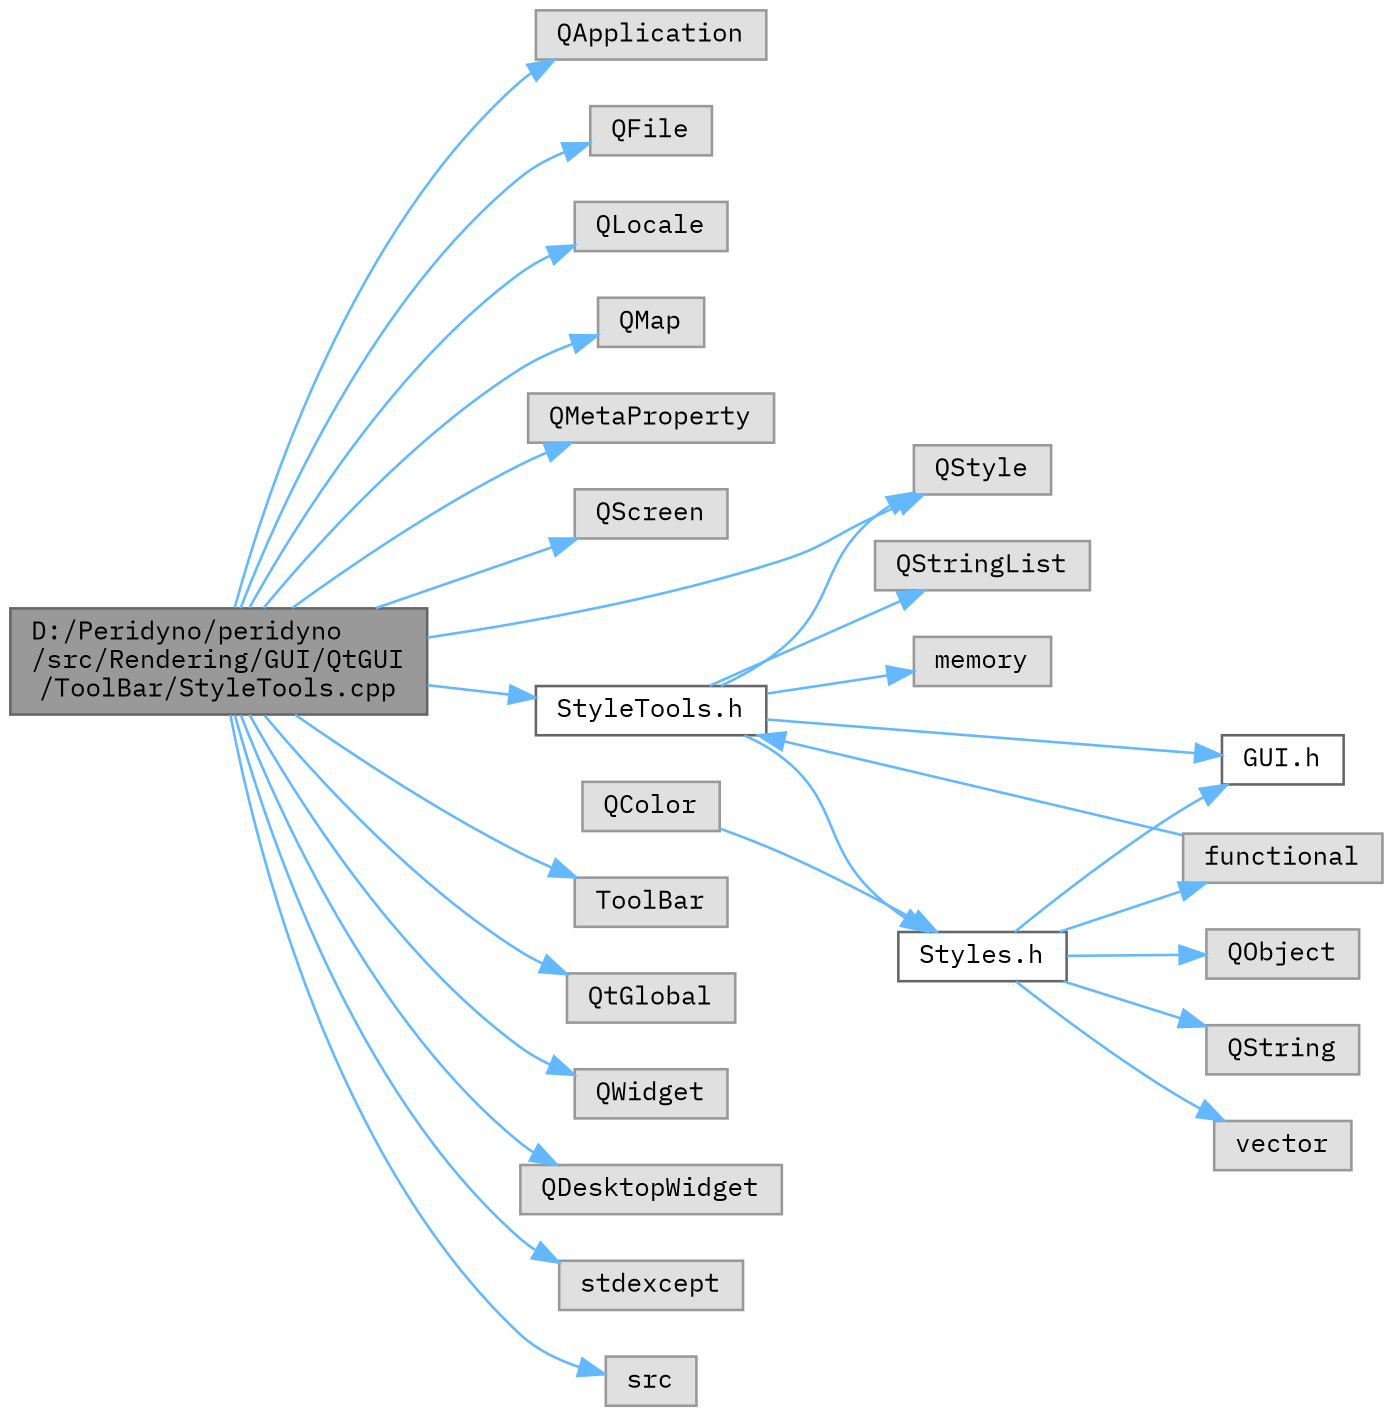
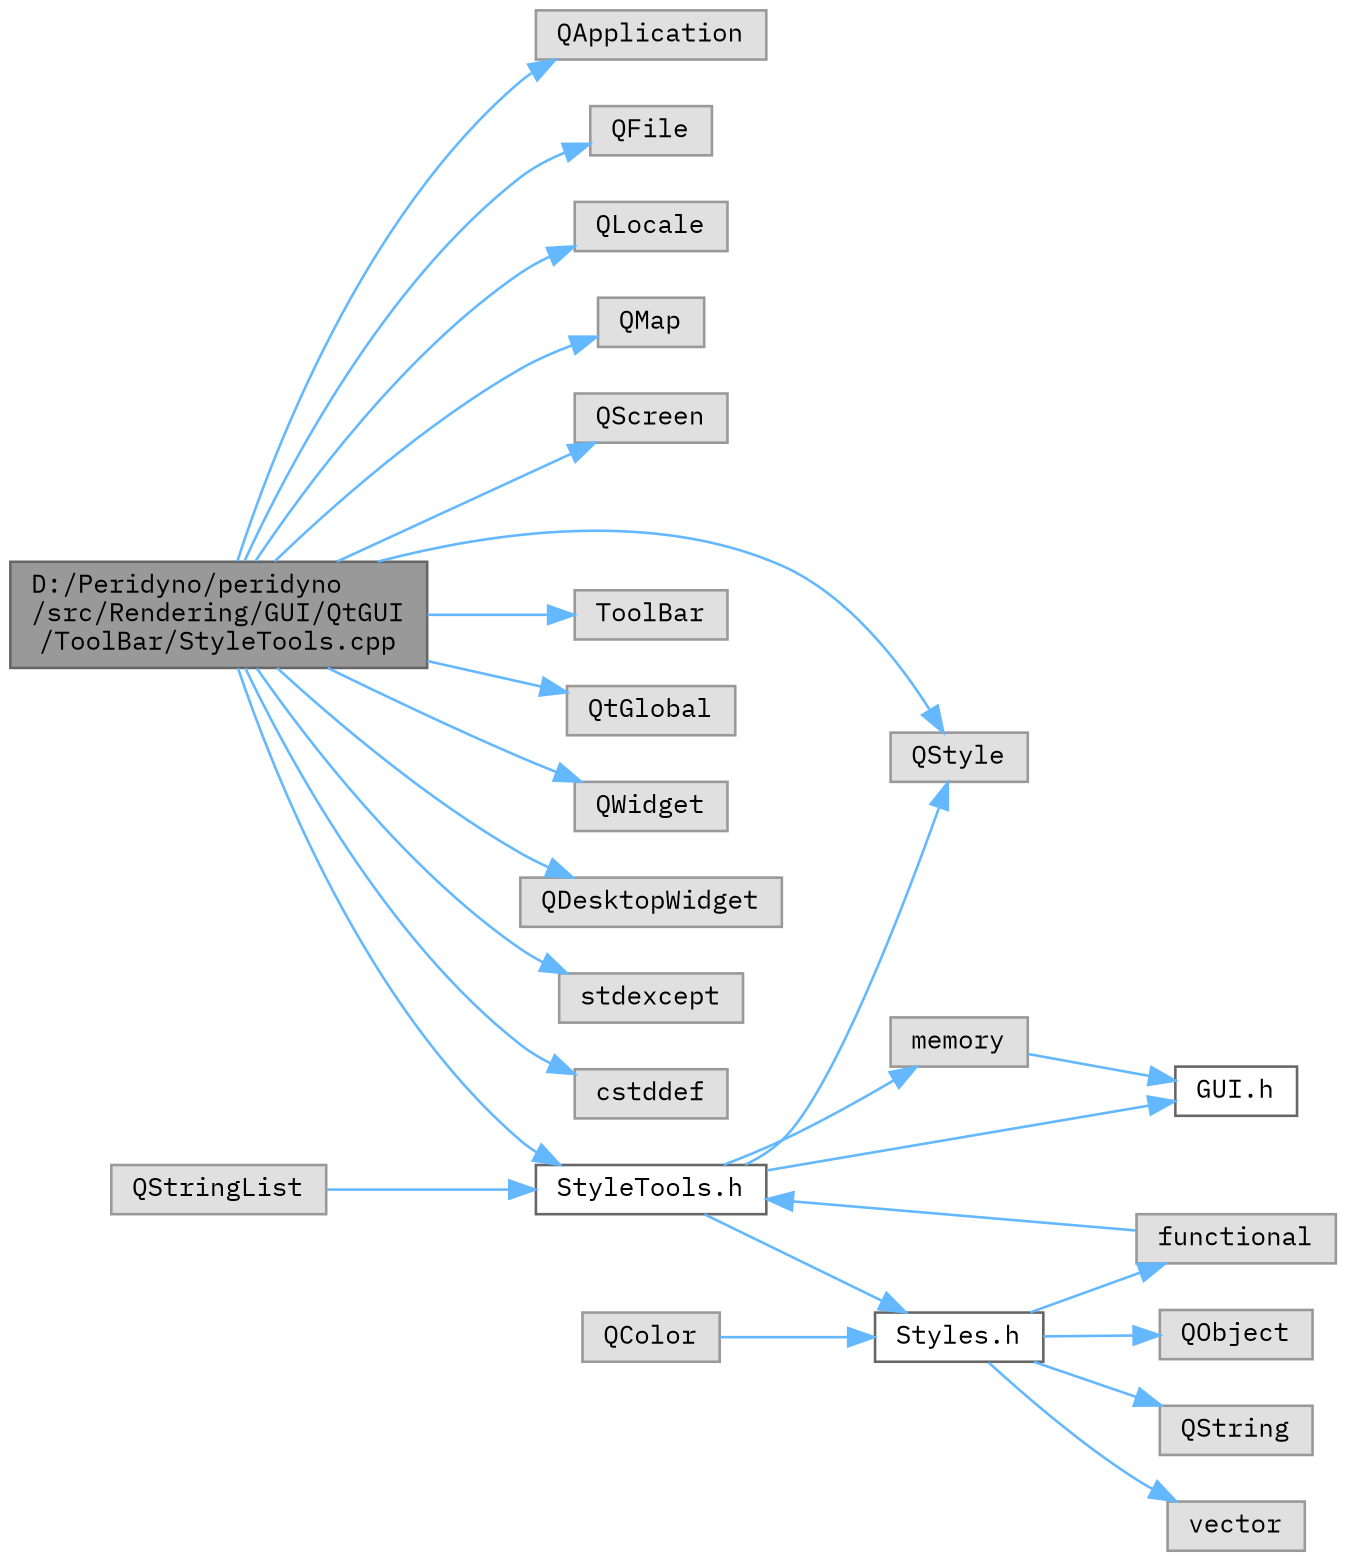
  digraph {
    fontname="IBM Plex Mono"
    rankdir=LR
    node [color=grey60 fillcolor="#E0E0E0" fontname="IBM Plex Mono" fontsize=10 shape=box style=filled]
    edge [color=steelblue1 fontname="IBM Plex Mono" fontsize=10 labelfontname=Helvetica labelfontsize=10 style=solid]
    n1 [color=gray40 fillcolor=grey60 fontcolor=black height=0.2 label="D:/Peridyno/peridyno\l/src/Rendering/GUI/QtGUI\l/ToolBar/StyleTools.cpp" width=0.4]
    n2 [height=0.2 label=QApplication width=0.4]
    n3 [height=0.2 label=QFile width=0.4]
    n4 [height=0.2 label=QLocale width=0.4]
    n5 [height=0.2 label=QMap width=0.4]
-   n6 [height=0.2 label=QMetaProperty width=0.4]
    n7 [height=0.2 label=QScreen width=0.4]
    n8 [height=0.2 label=QStyle width=0.4]
    n9 [height=0.2 label=ToolBar width=0.4]
    n10 [height=0.2 label=QtGlobal width=0.4]
    n11 [height=0.2 label=QWidget width=0.4]
    n12 [height=0.2 label=QDesktopWidget width=0.4]
    n13 [height=0.2 label=stdexcept width=0.4]
-   n14 [height=0.2 label=src width=0.4]
+   n14 [height=0.2 label=cstddef width=0.4]
    n15 [color=grey40 fillcolor=white height=0.2 label="StyleTools.h" width=0.4]
    n16 [height=0.2 label=QStringList width=0.4]
    n17 [height=0.2 label=memory width=0.4]
    n18 [color=grey40 fillcolor=white height=0.2 label="GUI.h" width=0.4]
    n19 [color=grey40 fillcolor=white height=0.2 label="Styles.h" width=0.4]
    n20 [height=0.2 label=functional width=0.4]
    n21 [height=0.2 label=QObject width=0.4]
    n22 [height=0.2 label=QString width=0.4]
    n23 [height=0.2 label=vector width=0.4]
    n24 [height=0.2 label=QColor width=0.4]
    n1 -> n2
    n1 -> n3
    n1 -> n4
    n1 -> n5
-   n1 -> n6
    n1 -> n7
    n1 -> n8
    n1 -> n9
    n1 -> n10
    n1 -> n11
    n1 -> n12
    n1 -> n13
    n1 -> n14
    n1 -> n15
    n15 -> n8
-   n15 -> n16
+   n16 -> n15
    n15 -> n17
    n15 -> n18
    n15 -> n19
-   n19 -> n18
+   n17 -> n18
    n19 -> n20
    n19 -> n21
    n19 -> n22
    n19 -> n23
    n20 -> n15
    n24 -> n19
  }
